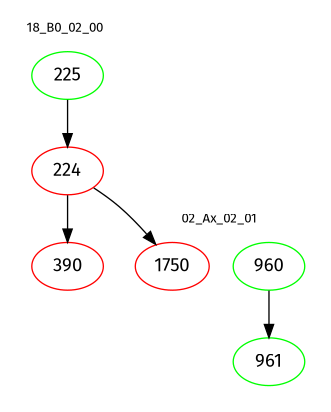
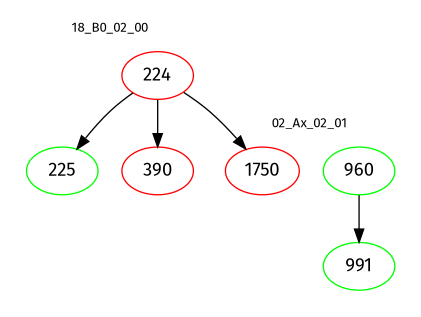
  digraph {
    fontname="Fira Sans"
    node [color=green fontname="Fira Sans"]
    edge [color=black fontname="Fira Sans"]
    n1 [label=960]
-   n2 [label=961]
+   n2 [label=991]
    n3 [color=red label=1750]
    n4 [color=red label=224]
    n5 [label=225]
    n6 [color=red label=390]
    subgraph cluster_1 {
      color=white
      fontsize=10
      label="02_Ax_02_01"
      n1
      n2
      n3
    }
    subgraph cluster_2 {
      color=white
      fontsize=10
      label="18_B0_02_00"
      n4
      n5
      n6
    }
    n1 -> n2
    n4 -> n3
-   n5 -> n4
+   n4 -> n5
    n4 -> n6
  }
